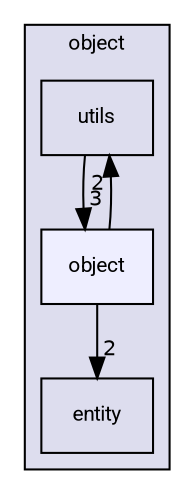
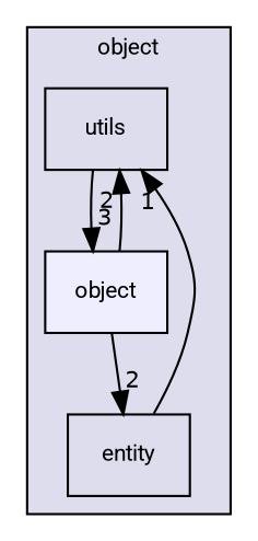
  digraph {
    compound=true
    fontname=Roboto
    node [fontname=Roboto fontsize=10 shape=box]
    edge [fontname=Roboto headlabel=2 labeldistance=1.5 labelfontname=Helvetica labelfontsize=10]
    n1 [label=utils]
    n2 [label=entity]
    n3 [fillcolor="#eeeeff" label=object pencolor=black style=filled]
    subgraph cluster_1 {
      bgcolor="#ddddee"
      fontsize=10
      label=object
      pencolor=black
      n1
      n2
      n3
    }
    n1 -> n3 [headlabel=3]
+   n2 -> n1 [headlabel=1]
    n3 -> n1
    n3 -> n2
  }
